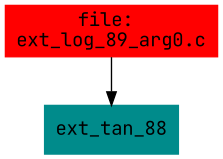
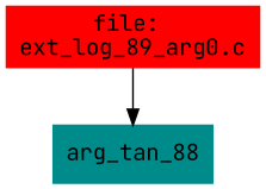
  digraph {
    fontname="JetBrains Mono"
    node [shape=box style=filled fontname="JetBrains Mono"]
    n1 [color=red label="file: \next_log_89_arg0.c"]
-   n2 [color=cyan4 label=ext_tan_88]
+   n2 [color=cyan4 label=arg_tan_88]
    n1 -> n2 [fontname="JetBrains Mono"]
  }
